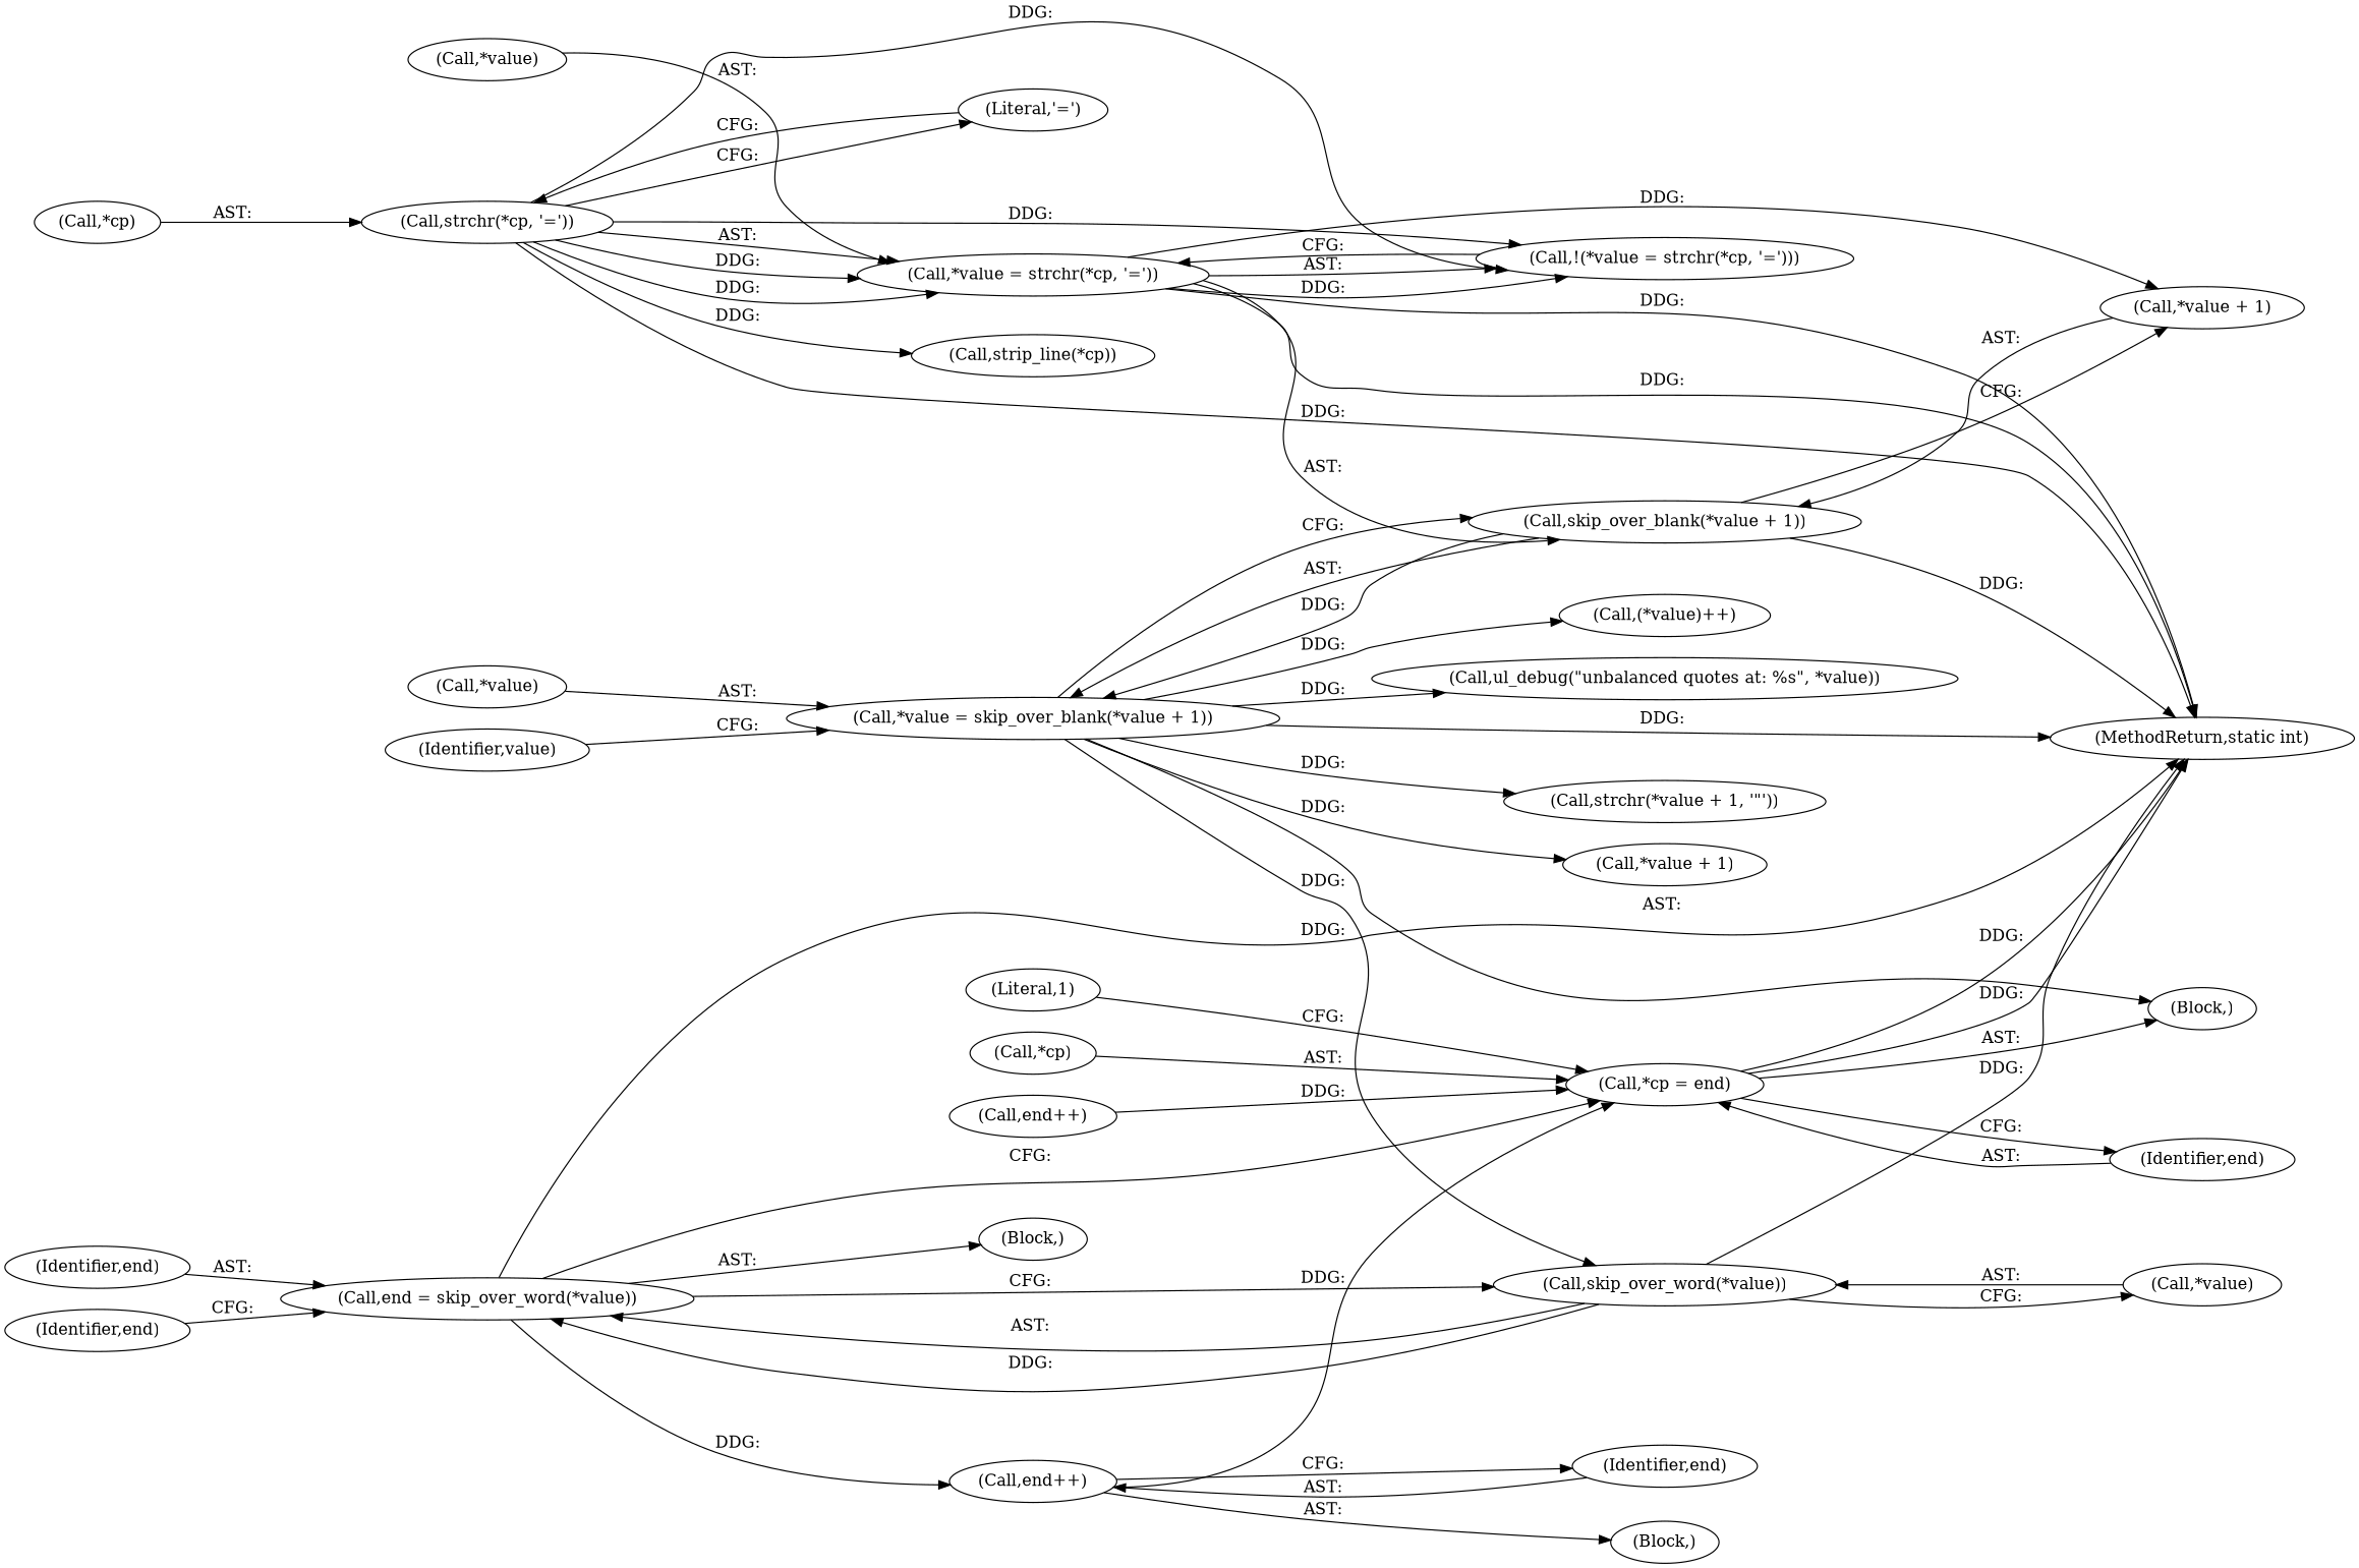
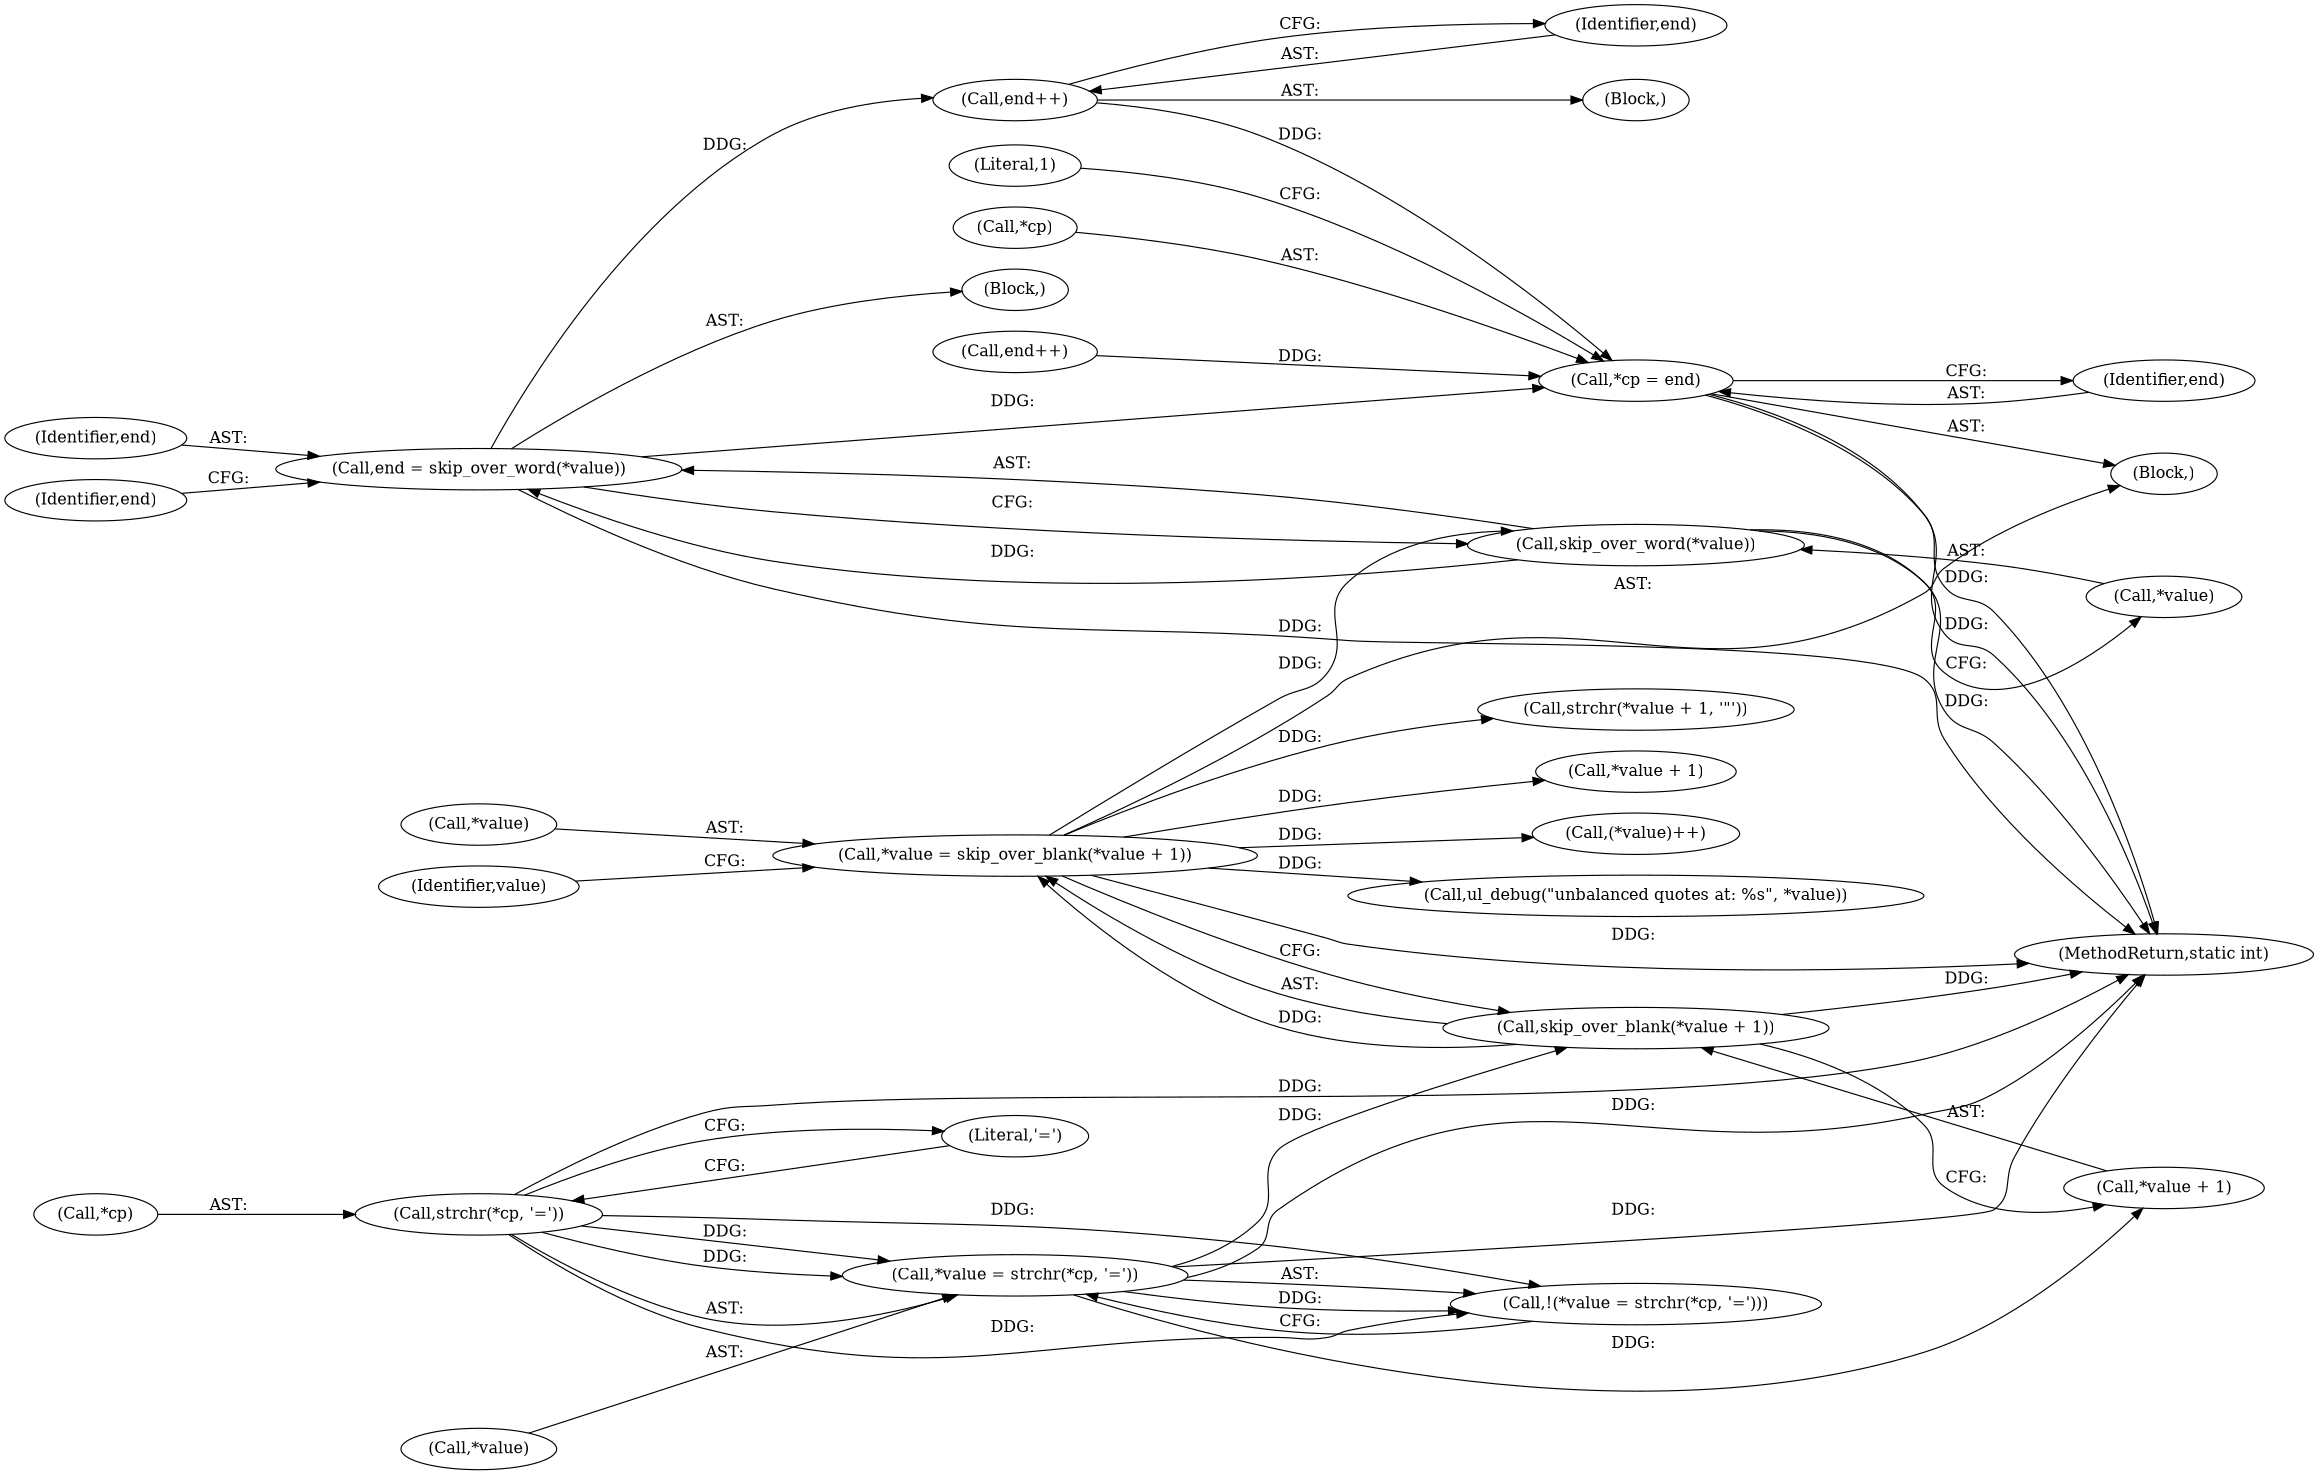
  digraph {
    rankdir=LR
    n1 [label="(Call,end = skip_over_word(*value))"]
    n2 [label="(Call,skip_over_word(*value))"]
    n3 [label="(Call,end++)"]
    n4 [label="(Call,*cp = end)"]
    n5 [label="(MethodReturn,static int)"]
    n6 [label="(Block,)"]
    n7 [label="(Call,*value)"]
    n8 [label="(Identifier,end)"]
    n9 [label="(Block,)"]
    n10 [label="(Block,)"]
    n11 [label="(Identifier,end)"]
    n12 [label="(Call,*value = skip_over_blank(*value + 1))"]
    n13 [label="(Call,skip_over_blank(*value + 1))"]
    n14 [label="(Call,strchr(*value + 1, '\"'))"]
    n15 [label="(Call,*value + 1)"]
    n16 [label="(Call,(*value)++)"]
    n17 [label="(Call,ul_debug(\"unbalanced quotes at: %s\", *value))"]
    n18 [label="(Call,*value + 1)"]
    n19 [label="(Call,*value = strchr(*cp, '='))"]
    n20 [label="(Call,!(*value = strchr(*cp, '=')))"]
    n21 [label="(Call,strchr(*cp, '='))"]
-   n22 [label="(Call,strip_line(*cp))"]
    n23 [label="(Literal,'=')"]
    n24 [label="(Identifier,end)"]
    n25 [label="(Literal,1)"]
    n26 [label="(Call,*cp)"]
    n27 [label="(Call,*value)"]
    n28 [label="(Identifier,end)"]
    n29 [label="(Call,*cp)"]
    n30 [label="(Identifier,value)"]
    n31 [label="(Call,*value)"]
    n32 [label="(Call,end++)"]
    n1 -> n2 [label="CFG: "]
    n1 -> n3 [label="DDG: "]
-   n1 -> n4 [label="CFG: "]
+   n1 -> n4 [label="DDG: "]
    n1 -> n5 [label="DDG: "]
    n1 -> n6 [label="AST: "]
    n2 -> n1 [label="AST: "]
    n2 -> n1 [label="DDG: "]
    n2 -> n5 [label="DDG: "]
    n2 -> n7 [label="CFG: "]
    n3 -> n4 [label="DDG: "]
    n3 -> n8 [label="CFG: "]
    n3 -> n9 [label="AST: "]
    n4 -> n5 [label="DDG: "]
    n4 -> n5 [label="DDG: "]
    n4 -> n10 [label="AST: "]
    n4 -> n11 [label="CFG: "]
    n7 -> n2 [label="AST: "]
    n8 -> n3 [label="AST: "]
    n11 -> n4 [label="AST: "]
    n12 -> n2 [label="DDG: "]
    n12 -> n5 [label="DDG: "]
    n12 -> n10 [label="AST: "]
    n12 -> n13 [label="CFG: "]
    n12 -> n14 [label="DDG: "]
    n12 -> n15 [label="DDG: "]
    n12 -> n16 [label="DDG: "]
    n12 -> n17 [label="DDG: "]
    n13 -> n5 [label="DDG: "]
    n13 -> n12 [label="AST: "]
    n13 -> n12 [label="DDG: "]
    n13 -> n18 [label="CFG: "]
    n18 -> n13 [label="AST: "]
    n19 -> n5 [label="DDG: "]
    n19 -> n5 [label="DDG: "]
-   n19 -> n13 [label="AST: "]
+   n19 -> n13 [label="DDG: "]
    n19 -> n18 [label="DDG: "]
    n19 -> n20 [label="AST: "]
    n19 -> n20 [label="DDG: "]
    n20 -> n19 [label="CFG: "]
    n21 -> n5 [label="DDG: "]
    n21 -> n19 [label="AST: "]
    n21 -> n19 [label="DDG: "]
    n21 -> n19 [label="DDG: "]
    n21 -> n20 [label="DDG: "]
    n21 -> n20 [label="DDG: "]
-   n21 -> n22 [label="DDG: "]
    n21 -> n23 [label="CFG: "]
    n23 -> n21 [label="CFG: "]
    n24 -> n1 [label="CFG: "]
    n25 -> n4 [label="CFG: "]
    n26 -> n21 [label="AST: "]
    n27 -> n12 [label="AST: "]
    n28 -> n1 [label="AST: "]
    n29 -> n4 [label="AST: "]
    n30 -> n12 [label="CFG: "]
    n31 -> n19 [label="AST: "]
    n32 -> n4 [label="DDG: "]
  }
